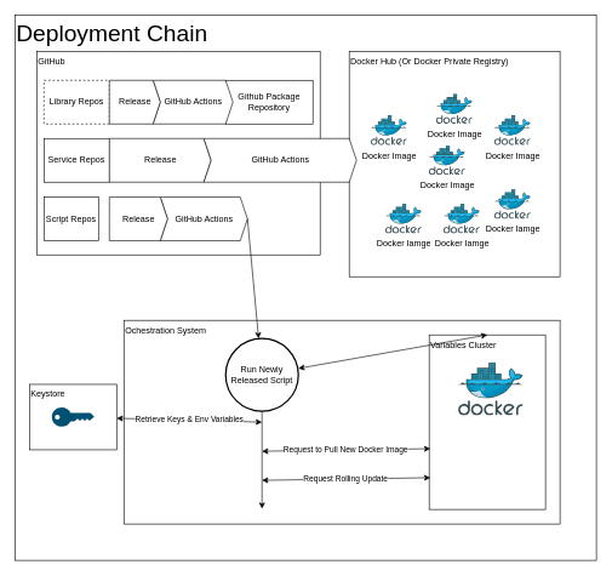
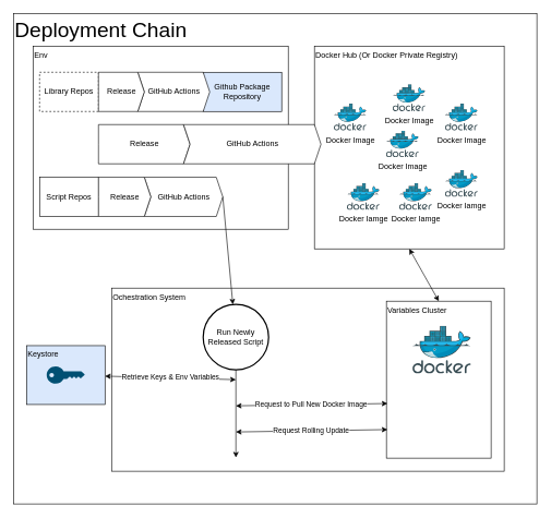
  <mxCell id="0" />
  <mxCell id="1" parent="0" />
  <mxCell id="2" value="Deployment Chain" style="rounded=0;whiteSpace=wrap;html=1;align=left;verticalAlign=top;fontSize=32;" parent="1" vertex="1"><mxGeometry x="20" y="20" width="800" height="750" as="geometry" /></mxCell>
- <mxCell id="3" value="GitHub" style="rounded=0;whiteSpace=wrap;html=1;align=left;verticalAlign=top;" parent="1" vertex="1"><mxGeometry x="50" y="70" width="390" height="280" as="geometry" /></mxCell>
+ <mxCell id="3" value="Env" style="rounded=0;whiteSpace=wrap;html=1;align=left;verticalAlign=top;" parent="1" vertex="1"><mxGeometry x="50" y="70" width="390" height="280" as="geometry" /></mxCell>
  <mxCell id="4" value="Ochestration System" style="rounded=0;whiteSpace=wrap;html=1;align=left;verticalAlign=top;" parent="1" vertex="1"><mxGeometry x="170" y="440" width="600" height="280" as="geometry" /></mxCell>
  <mxCell id="5" value="Variables Cluster" style="rounded=0;whiteSpace=wrap;html=1;align=left;verticalAlign=top;" parent="1" vertex="1"><mxGeometry x="590" y="460" width="160" height="240" as="geometry" /></mxCell>
  <mxCell id="6" value="Library Repos" style="rounded=0;whiteSpace=wrap;html=1;dashed=1;" parent="1" vertex="1"><mxGeometry x="60" y="110" width="90" height="60" as="geometry" /></mxCell>
- <mxCell id="7" value="Service Repos" style="rounded=0;whiteSpace=wrap;html=1;" parent="1" vertex="1"><mxGeometry x="60" y="190" width="90" height="60" as="geometry" /></mxCell>
- <mxCell id="8" value="Github Package Repository" style="rounded=0;whiteSpace=wrap;html=1;" parent="1" vertex="1"><mxGeometry x="310" y="110" width="120" height="60" as="geometry" /></mxCell>
+ <mxCell id="8" value="Github Package Repository" style="rounded=0;whiteSpace=wrap;html=1;fillColor=#dae8fc;" parent="1" vertex="1"><mxGeometry x="310" y="110" width="120" height="60" as="geometry" /></mxCell>
  <mxCell id="9" value="Docker Hub (Or Docker Private Registry)" style="rounded=0;whiteSpace=wrap;html=1;align=left;verticalAlign=top;" parent="1" vertex="1"><mxGeometry x="480" y="70" width="290" height="310" as="geometry" /></mxCell>
  <mxCell id="10" value="GitHub Actions" style="html=1;shadow=0;dashed=0;align=center;verticalAlign=middle;shape=mxgraph.arrows2.arrow;dy=0;dx=10;notch=10;" parent="1" vertex="1"><mxGeometry x="210" y="110" width="110" height="60" as="geometry" /></mxCell>
  <mxCell id="11" value="Release" style="html=1;shadow=0;dashed=0;align=center;verticalAlign=middle;shape=mxgraph.arrows2.arrow;dy=0;dx=10;notch=0;" parent="1" vertex="1"><mxGeometry x="150" y="110" width="70" height="60" as="geometry" /></mxCell>
  <mxCell id="12" value="Release" style="html=1;shadow=0;dashed=0;align=center;verticalAlign=middle;shape=mxgraph.arrows2.arrow;dy=0;dx=10;notch=0;" parent="1" vertex="1"><mxGeometry x="150" y="190" width="140" height="60" as="geometry" /></mxCell>
  <mxCell id="13" value="GitHub Actions" style="html=1;shadow=0;dashed=0;align=center;verticalAlign=middle;shape=mxgraph.arrows2.arrow;dy=0;dx=10;notch=10;" parent="1" vertex="1"><mxGeometry x="220" y="270.5" width="120" height="60" as="geometry" /></mxCell>
  <mxCell id="14" value="Docker Image" style="image;sketch=0;aspect=fixed;html=1;points=[];align=center;fontSize=12;image=img/lib/mscae/Docker.svg;" parent="1" vertex="1"><mxGeometry x="600" y="129" width="50" height="41" as="geometry" /></mxCell>
  <mxCell id="15" value="Docker Image" style="image;sketch=0;aspect=fixed;html=1;points=[];align=center;fontSize=12;image=img/lib/mscae/Docker.svg;" parent="1" vertex="1"><mxGeometry x="510" y="158.5" width="50" height="41" as="geometry" /></mxCell>
  <mxCell id="16" value="Docker Iamge" style="image;sketch=0;aspect=fixed;html=1;points=[];align=center;fontSize=12;image=img/lib/mscae/Docker.svg;" parent="1" vertex="1"><mxGeometry x="530" y="280" width="50" height="41" as="geometry" /></mxCell>
  <mxCell id="17" value="Docker Image" style="image;sketch=0;aspect=fixed;html=1;points=[];align=center;fontSize=12;image=img/lib/mscae/Docker.svg;" parent="1" vertex="1"><mxGeometry x="590" y="199.5" width="50" height="41" as="geometry" /></mxCell>
  <mxCell id="18" value="Docker Image" style="image;sketch=0;aspect=fixed;html=1;points=[];align=center;fontSize=12;image=img/lib/mscae/Docker.svg;" parent="1" vertex="1"><mxGeometry x="680" y="158.5" width="50" height="41" as="geometry" /></mxCell>
- <mxCell id="19" value="Script Repos" style="rounded=0;whiteSpace=wrap;html=1;" parent="1" vertex="1"><mxGeometry x="60" y="270.5" width="75" height="60" as="geometry" /></mxCell>
- <mxCell id="20" value="Keystore" style="rounded=0;whiteSpace=wrap;html=1;align=left;verticalAlign=top;" parent="1" vertex="1"><mxGeometry x="40" y="528" width="120" height="90" as="geometry" /></mxCell>
+ <mxCell id="19" value="Script Repos" style="rounded=0;whiteSpace=wrap;html=1;" parent="1" vertex="1"><mxGeometry x="60" y="270.5" width="90" height="60" as="geometry" /></mxCell>
+ <mxCell id="20" value="Keystore" style="rounded=0;whiteSpace=wrap;html=1;align=left;verticalAlign=top;fillColor=#dae8fc;" parent="1" vertex="1"><mxGeometry x="40" y="528" width="120" height="90" as="geometry" /></mxCell>
  <mxCell id="21" value="" style="points=[[0,0.5,0],[0.24,0,0],[0.5,0.28,0],[0.995,0.475,0],[0.5,0.72,0],[0.24,1,0]];verticalLabelPosition=bottom;sketch=0;html=1;verticalAlign=top;aspect=fixed;align=center;pointerEvents=1;shape=mxgraph.cisco19.key;fillColor=#005073;strokeColor=none;" parent="1" vertex="1"><mxGeometry x="70.835" y="559.875" width="58.33" height="26.25" as="geometry" /></mxCell>
  <mxCell id="22" value="" style="image;sketch=0;aspect=fixed;html=1;points=[];align=center;fontSize=12;image=img/lib/mscae/Docker.svg;" parent="1" vertex="1"><mxGeometry x="630.36" y="498" width="89.27" height="73.2" as="geometry" /></mxCell>
  <mxCell id="23" value="Run Newly Released Script" style="strokeWidth=2;html=1;shape=mxgraph.flowchart.start_1;whiteSpace=wrap;" parent="1" vertex="1"><mxGeometry x="310" y="465" width="100" height="100" as="geometry" /></mxCell>
  <mxCell id="24" value="Release" style="html=1;shadow=0;dashed=0;align=center;verticalAlign=middle;shape=mxgraph.arrows2.arrow;dy=0;dx=10;notch=0;" parent="1" vertex="1"><mxGeometry x="150" y="270.5" width="80" height="60" as="geometry" /></mxCell>
  <mxCell id="25" value="" style="endArrow=classic;html=1;rounded=0;exitX=1;exitY=0.5;exitDx=0;exitDy=0;exitPerimeter=0;" parent="1" source="13" target="23" edge="1"><mxGeometry width="50" height="50" relative="1" as="geometry"><mxPoint x="450" y="550" as="sourcePoint" /><mxPoint x="500" y="500" as="targetPoint" /></mxGeometry></mxCell>
  <mxCell id="26" value="" style="endArrow=classic;html=1;rounded=0;exitX=0.5;exitY=1;exitDx=0;exitDy=0;exitPerimeter=0;" parent="1" source="23" edge="1"><mxGeometry width="50" height="50" relative="1" as="geometry"><mxPoint x="530" y="625" as="sourcePoint" /><mxPoint x="360" y="699" as="targetPoint" /></mxGeometry></mxCell>
  <mxCell id="27" value="Retrieve Keys &amp;amp; Env Variables" style="endArrow=classic;startArrow=classic;html=1;rounded=0;" parent="1" source="20" edge="1"><mxGeometry width="50" height="50" relative="1" as="geometry"><mxPoint x="420" y="620" as="sourcePoint" /><mxPoint x="360" y="580" as="targetPoint" /></mxGeometry></mxCell>
  <mxCell id="28" value="Request to Pull New Docker Image" style="endArrow=classic;startArrow=classic;html=1;rounded=0;entryX=0.01;entryY=0.652;entryDx=0;entryDy=0;entryPerimeter=0;" parent="1" target="5" edge="1"><mxGeometry x="-0.006" width="50" height="50" relative="1" as="geometry"><mxPoint x="360" y="620" as="sourcePoint" /><mxPoint x="500" y="623" as="targetPoint" /><mxPoint as="offset" /></mxGeometry></mxCell>
  <mxCell id="29" value="Request Rolling Update" style="endArrow=classic;startArrow=classic;html=1;rounded=0;entryX=0.01;entryY=0.818;entryDx=0;entryDy=0;entryPerimeter=0;" parent="1" target="5" edge="1"><mxGeometry x="-0.006" width="50" height="50" relative="1" as="geometry"><mxPoint x="360" y="660" as="sourcePoint" /><mxPoint x="600" y="600" as="targetPoint" /><mxPoint as="offset" /></mxGeometry></mxCell>
- <mxCell id="30" value="" style="endArrow=classic;startArrow=classic;html=1;rounded=0;exitX=0.5;exitY=0;exitDx=0;exitDy=0;" parent="1" source="5" target="23" edge="1"><mxGeometry width="50" height="50" relative="1" as="geometry"><mxPoint x="310" y="420" as="sourcePoint" /><mxPoint x="360" y="370" as="targetPoint" /></mxGeometry></mxCell>
+ <mxCell id="30" value="" style="endArrow=classic;startArrow=classic;html=1;rounded=0;entryX=0.5;entryY=1;entryDx=0;entryDy=0;exitX=0.5;exitY=0;exitDx=0;exitDy=0;" parent="1" source="5" target="9" edge="1"><mxGeometry width="50" height="50" relative="1" as="geometry"><mxPoint x="310" y="420" as="sourcePoint" /><mxPoint x="360" y="370" as="targetPoint" /></mxGeometry></mxCell>
  <mxCell id="31" value="Docker Iamge" style="image;sketch=0;aspect=fixed;html=1;points=[];align=center;fontSize=12;image=img/lib/mscae/Docker.svg;" parent="1" vertex="1"><mxGeometry x="680" y="260" width="50" height="41" as="geometry" /></mxCell>
  <mxCell id="32" value="Docker Iamge" style="image;sketch=0;aspect=fixed;html=1;points=[];align=center;fontSize=12;image=img/lib/mscae/Docker.svg;" parent="1" vertex="1"><mxGeometry x="610" y="280" width="50" height="41" as="geometry" /></mxCell>
  <mxCell id="33" value="GitHub Actions" style="html=1;shadow=0;dashed=0;align=center;verticalAlign=middle;shape=mxgraph.arrows2.arrow;dy=0;dx=10;notch=10;" vertex="1" parent="1"><mxGeometry x="280" y="190" width="210" height="60" as="geometry" /></mxCell>
